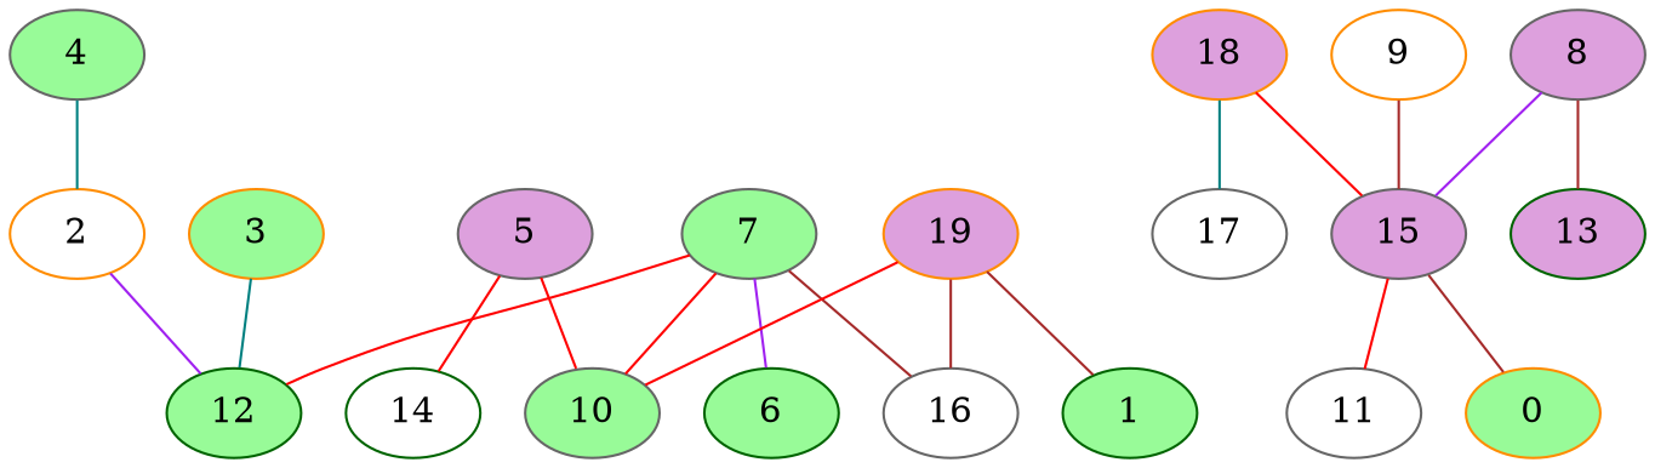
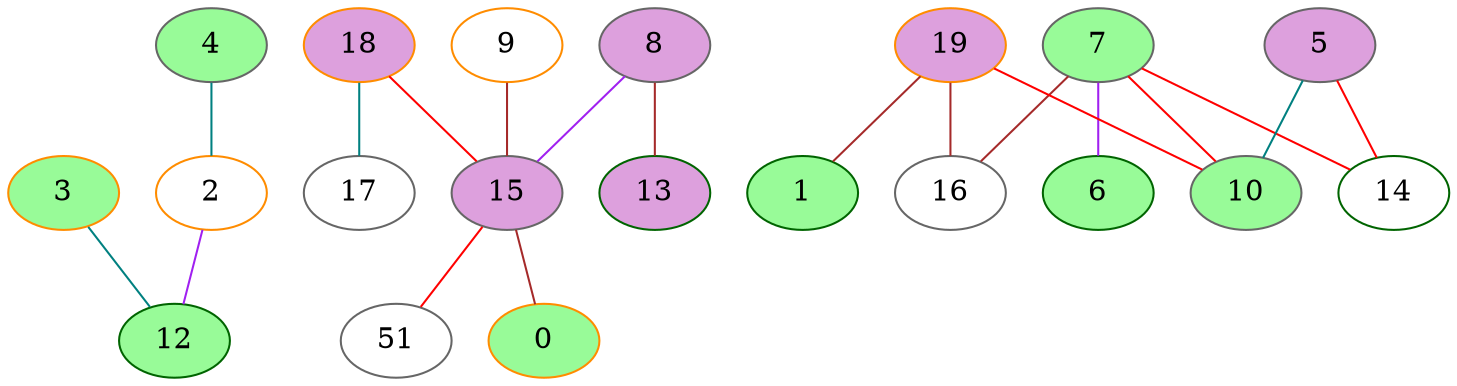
  digraph {
    node [color=gray40 fillcolor=palegreen style=filled]
    edge [color=red dir=none]
    3 [color=darkorange]
    12 [color=darkgreen]
    18 [color=darkorange fillcolor=plum]
    15 [fillcolor=plum]
-   11 [fillcolor=white]
+   11 [fillcolor=white label=51]
    0 [color=darkorange]
    9 [color=darkorange fillcolor=white]
    10
    17 [fillcolor=white]
    7
    16 [fillcolor=white]
    6 [color=darkgreen]
    8 [fillcolor=plum]
    13 [color=darkgreen fillcolor=plum]
    5 [fillcolor=plum]
    14 [color=darkgreen fillcolor=white]
    19 [color=darkorange fillcolor=plum]
    1 [color=darkgreen]
    2 [color=darkorange fillcolor=white]
    4
    subgraph sub_1 {
      3
      12
      18
      15
      11
      0
      9
      10
      17
      7
      16
      6
      8
      13
      5
      14
      19
      1
      2
      4
    }
    3 -> 12 [color=teal]
    18 -> 15
    18 -> 17 [color=teal]
    15 -> 11
    15 -> 0 [color=brown]
    9 -> 15 [color=brown]
-   7 -> 12
+   7 -> 14
    7 -> 10
    7 -> 16 [color=brown]
    7 -> 6 [color=purple]
    8 -> 15 [color=purple]
    8 -> 13 [color=brown]
-   5 -> 10
+   5 -> 10 [color=teal]
    5 -> 14
    19 -> 10
    19 -> 16 [color=brown]
    19 -> 1 [color=brown]
    2 -> 12 [color=purple]
    4 -> 2 [color=teal]
  }
